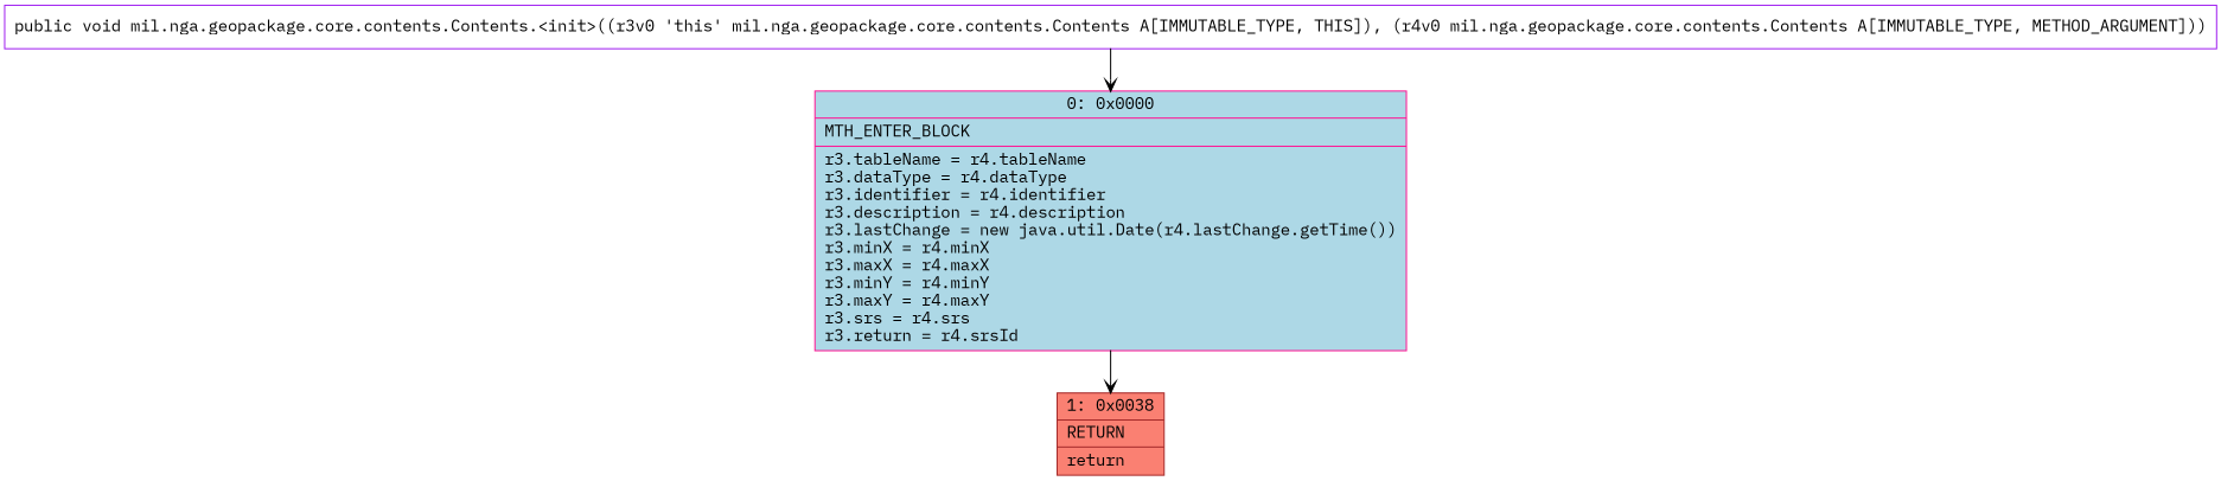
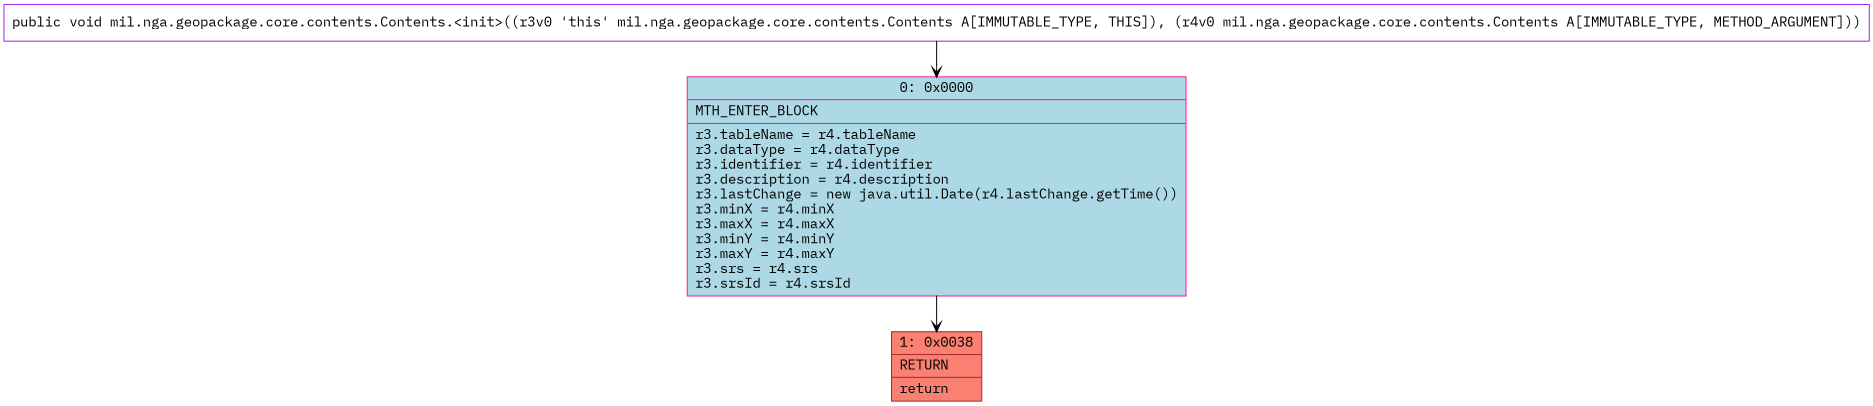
  digraph {
    fontname="IBM Plex Mono"
    node [shape=record style=filled fontname="IBM Plex Mono"]
    edge [arrowhead=vee fontname="IBM Plex Mono"]
-   n1 [label="{0\:\ 0x0000|MTH_ENTER_BLOCK\l|r3.tableName = r4.tableName\lr3.dataType = r4.dataType\lr3.identifier = r4.identifier\lr3.description = r4.description\lr3.lastChange = new java.util.Date(r4.lastChange.getTime())\lr3.minX = r4.minX\lr3.maxX = r4.maxX\lr3.minY = r4.minY\lr3.maxY = r4.maxY\lr3.srs = r4.srs\lr3.return = r4.srsId\l}" fillcolor=lightblue color=deeppink]
+   n1 [label="{0\:\ 0x0000|MTH_ENTER_BLOCK\l|r3.tableName = r4.tableName\lr3.dataType = r4.dataType\lr3.identifier = r4.identifier\lr3.description = r4.description\lr3.lastChange = new java.util.Date(r4.lastChange.getTime())\lr3.minX = r4.minX\lr3.maxX = r4.maxX\lr3.minY = r4.minY\lr3.maxY = r4.maxY\lr3.srs = r4.srs\lr3.srsId = r4.srsId\l}" fillcolor=lightblue color=deeppink]
    n2 [label="{1\:\ 0x0038|RETURN\l|return\l}" fillcolor=salmon color=brown]
    n3 [label="{public void mil.nga.geopackage.core.contents.Contents.\<init\>((r3v0 'this' mil.nga.geopackage.core.contents.Contents A[IMMUTABLE_TYPE, THIS]), (r4v0 mil.nga.geopackage.core.contents.Contents A[IMMUTABLE_TYPE, METHOD_ARGUMENT])) }" fillcolor=white color=purple]
    n1 -> n2
    n3 -> n1
  }
